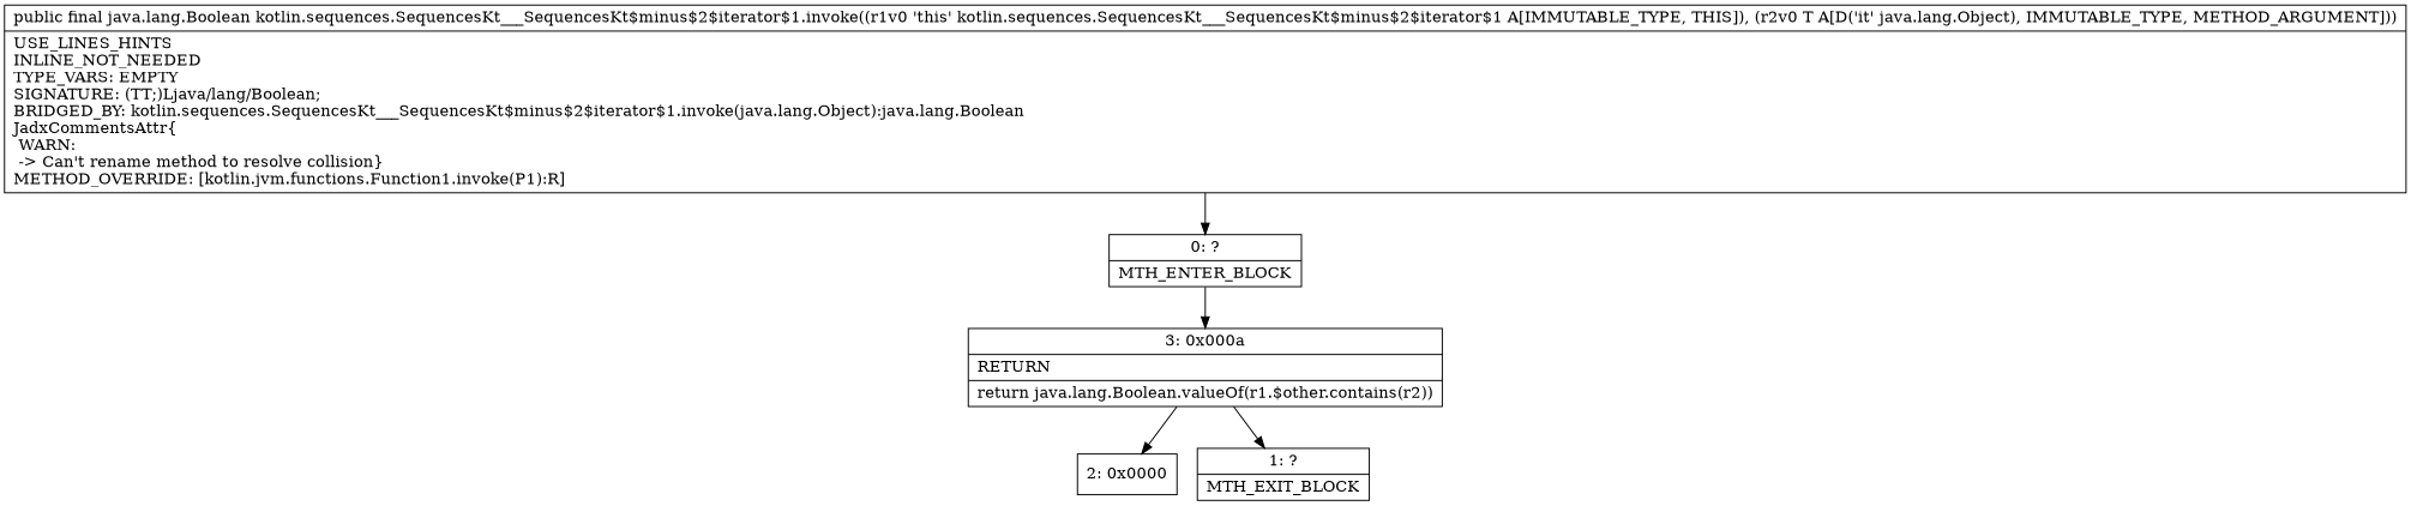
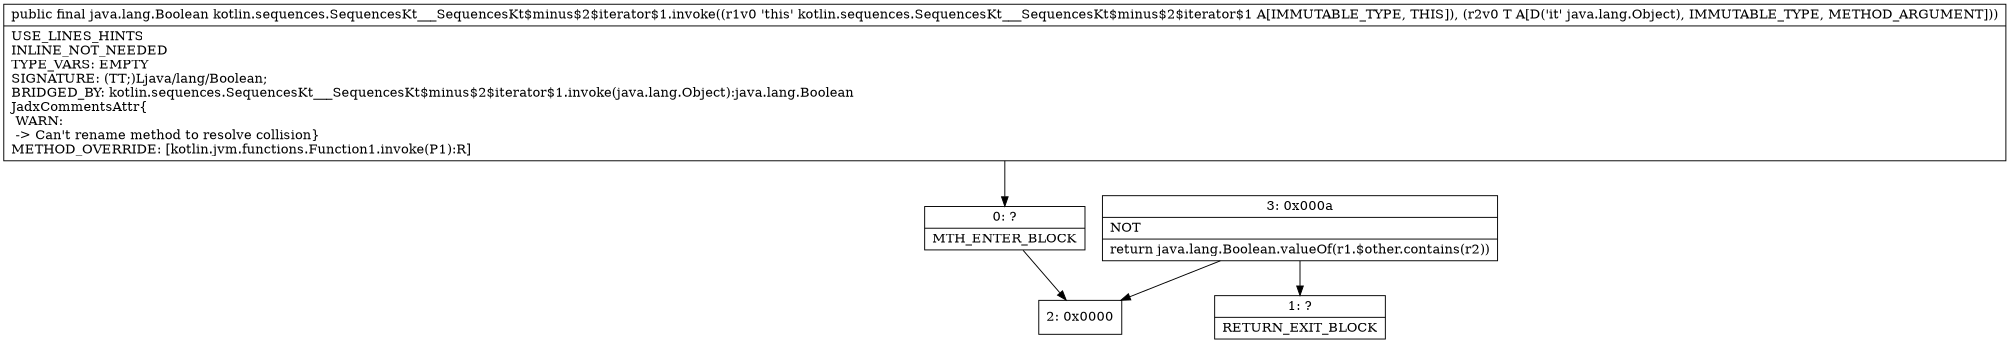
  digraph {
    node [shape=record]
    n1 [label="{0\:\ ?|MTH_ENTER_BLOCK\l}"]
    n2 [label="{2\:\ 0x0000}"]
-   n3 [label="{3\:\ 0x000a|RETURN\l|return java.lang.Boolean.valueOf(r1.$other.contains(r2))\l}"]
-   n4 [label="{1\:\ ?|MTH_EXIT_BLOCK\l}"]
+   n3 [label="{3\:\ 0x000a|NOT\l|return java.lang.Boolean.valueOf(r1.$other.contains(r2))\l}"]
+   n4 [label="{1\:\ ?|RETURN_EXIT_BLOCK\l}"]
    n5 [label="{public final java.lang.Boolean kotlin.sequences.SequencesKt___SequencesKt$minus$2$iterator$1.invoke((r1v0 'this' kotlin.sequences.SequencesKt___SequencesKt$minus$2$iterator$1 A[IMMUTABLE_TYPE, THIS]), (r2v0 T A[D('it' java.lang.Object), IMMUTABLE_TYPE, METHOD_ARGUMENT]))  | USE_LINES_HINTS\lINLINE_NOT_NEEDED\lTYPE_VARS: EMPTY\lSIGNATURE: (TT;)Ljava\/lang\/Boolean;\lBRIDGED_BY: kotlin.sequences.SequencesKt___SequencesKt$minus$2$iterator$1.invoke(java.lang.Object):java.lang.Boolean\lJadxCommentsAttr\{\l WARN: \l \-\> Can't rename method to resolve collision\}\lMETHOD_OVERRIDE: [kotlin.jvm.functions.Function1.invoke(P1):R]\l}"]
-   n1 -> n3
+   n1 -> n2
    n3 -> n2
    n3 -> n4
    n5 -> n1
  }
